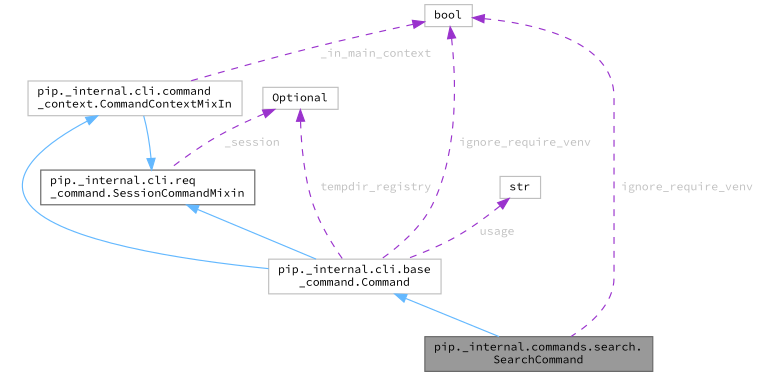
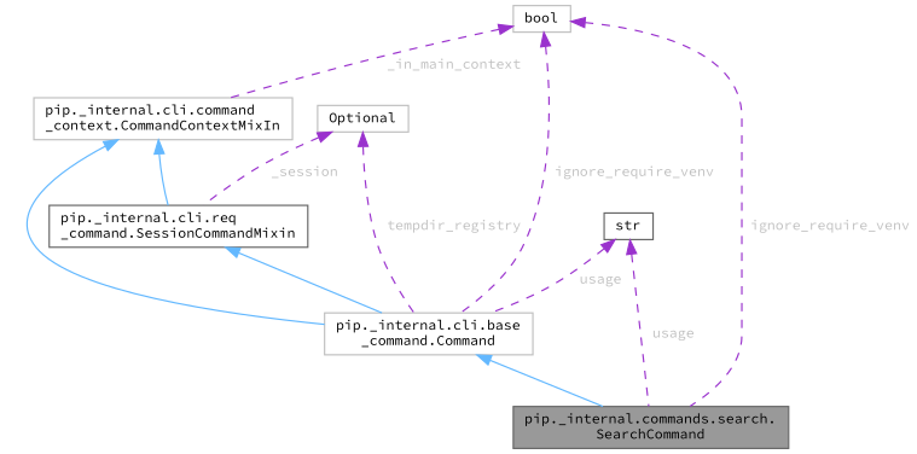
  digraph {
    fontname="Source Code Pro"
    rankdir=TB
    node [color=grey75 fillcolor=white fontname="Source Code Pro" fontsize=10 shape=box style=filled]
    edge [color=darkorchid3 dir=back fontname="Source Code Pro" fontsize=10 labelfontname=Helvetica labelfontsize=10 style=dashed fontcolor=grey]
    n1 [color=gray40 fillcolor=grey60 fontcolor=black height=0.2 label="pip._internal.commands.search.\lSearchCommand" width=0.4]
    n2 [height=0.2 label="pip._internal.cli.base\l_command.Command" width=0.4]
    n3 [height=0.2 label="pip._internal.cli.command\l_context.CommandContextMixIn" width=0.4]
    n4 [color=gray40 height=0.2 label="pip._internal.cli.req\l_command.SessionCommandMixin" width=0.4]
    n5 [height=0.2 label=bool width=0.4]
-   n6 [height=0.2 label=str width=0.4]
+   n6 [color=gray40 height=0.2 label=str width=0.4]
    n7 [height=0.2 label=Optional width=0.4]
    n2 -> n1 [color=steelblue1 style=solid fontcolor=""]
    n3 -> n2 [color=steelblue1 style=solid fontcolor=""]
-   n4 -> n3 [color=steelblue1 style=solid fontcolor=""]
+   n3 -> n4 [color=steelblue1 style=solid fontcolor=""]
    n4 -> n2 [color=steelblue1 style=solid fontcolor=""]
    n5 -> n1 [label=" ignore_require_venv"]
    n5 -> n2 [label=" ignore_require_venv"]
    n5 -> n3 [label=" _in_main_context"]
+   n6 -> n1 [label=" usage"]
    n6 -> n2 [label=" usage"]
    n7 -> n2 [label=" tempdir_registry"]
    n7 -> n4 [label=" _session"]
  }
